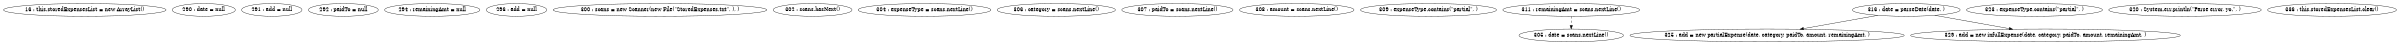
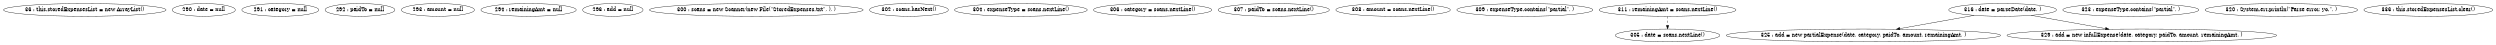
  digraph {
-   "16 : this.storedExpensesList = new ArrayList()"
+   "16 : this.storedExpensesList = new ArrayList()" [label="36 : this.storedExpensesList = new ArrayList()"]
    "290 : date = null"
-   "291 : category = null" [label="291 : add = null"]
+   "291 : category = null"
    "292 : paidTo = null"
+   "293 : amount = null"
    "294 : remainingAmt = null"
    "296 : add = null"
    "300 : scans = new Scanner(new File(\"StoredExpenses.txt\", ), )"
    "302 : scans.hasNext()"
    "304 : expenseType = scans.nextLine()"
    "306 : category = scans.nextLine()"
    "307 : paidTo = scans.nextLine()"
    "308 : amount = scans.nextLine()"
    "309 : expenseType.contains(\"partial\", )"
    "311 : remainingAmt = scans.nextLine()"
    "305 : date = scans.nextLine()"
    "316 : date = parseDate(date, )"
    "325 : add = new partialExpense(date, category, paidTo, amount, remainingAmt, )"
    "329 : add = new infullExpense(date, category, paidTo, amount, remainingAmt, )"
    "323 : expenseType.contains(\"partial\", )"
    "320 : System.err.println(\"Parse error, yo.\", )"
    "336 : this.storedExpensesList.clear()"
    "311 : remainingAmt = scans.nextLine()" -> "305 : date = scans.nextLine()" [style=dashed]
    "316 : date = parseDate(date, )" -> "325 : add = new partialExpense(date, category, paidTo, amount, remainingAmt, )"
    "316 : date = parseDate(date, )" -> "329 : add = new infullExpense(date, category, paidTo, amount, remainingAmt, )"
  }
